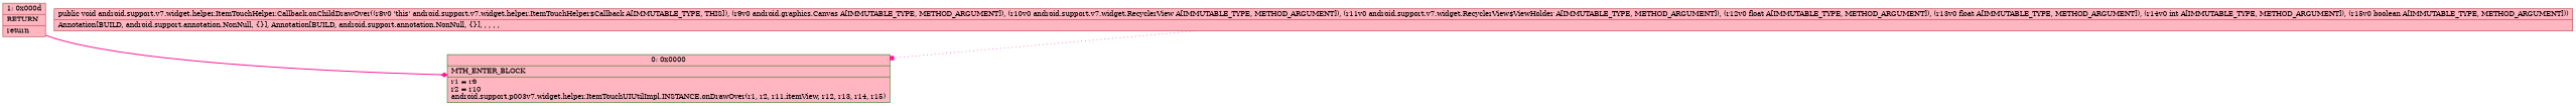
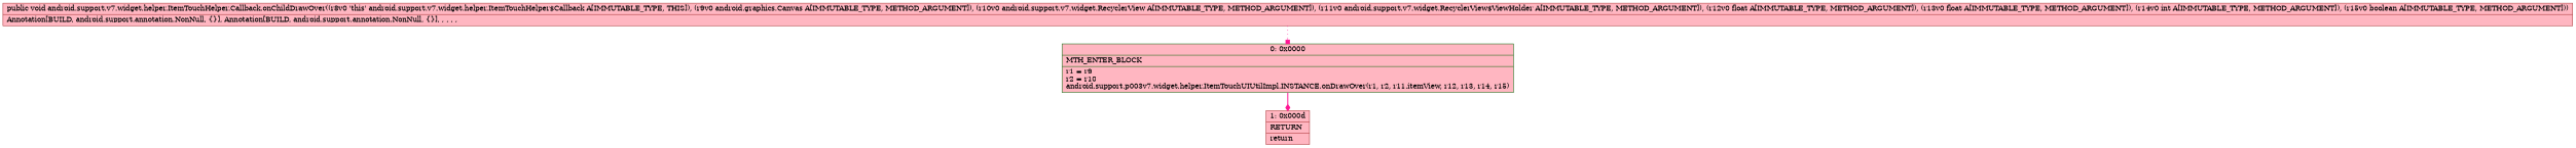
  digraph {
    node [shape=record style=filled fillcolor=lightpink color=brown]
    edge [color=deeppink]
    n1 [label="{0\:\ 0x0000|MTH_ENTER_BLOCK\l|r1 = r9\lr2 = r10\landroid.support.p003v7.widget.helper.ItemTouchUIUtilImpl.INSTANCE.onDrawOver(r1, r2, r11.itemView, r12, r13, r14, r15)\l}" color=darkgreen]
    n2 [label="{1\:\ 0x000d|RETURN\l|return\l}"]
    n3 [label="{public void android.support.v7.widget.helper.ItemTouchHelper.Callback.onChildDrawOver((r8v0 'this' android.support.v7.widget.helper.ItemTouchHelper$Callback A[IMMUTABLE_TYPE, THIS]), (r9v0 android.graphics.Canvas A[IMMUTABLE_TYPE, METHOD_ARGUMENT]), (r10v0 android.support.v7.widget.RecyclerView A[IMMUTABLE_TYPE, METHOD_ARGUMENT]), (r11v0 android.support.v7.widget.RecyclerView$ViewHolder A[IMMUTABLE_TYPE, METHOD_ARGUMENT]), (r12v0 float A[IMMUTABLE_TYPE, METHOD_ARGUMENT]), (r13v0 float A[IMMUTABLE_TYPE, METHOD_ARGUMENT]), (r14v0 int A[IMMUTABLE_TYPE, METHOD_ARGUMENT]), (r15v0 boolean A[IMMUTABLE_TYPE, METHOD_ARGUMENT]))  | Annotation[BUILD, android.support.annotation.NonNull, \{\}], Annotation[BUILD, android.support.annotation.NonNull, \{\}], , , , , \l}"]
-   n2 -> n1 [style=bold arrowhead=diamond]
+   n1 -> n2 [style=bold arrowhead=diamond]
    n3 -> n1 [style=dotted arrowhead=box]
  }
